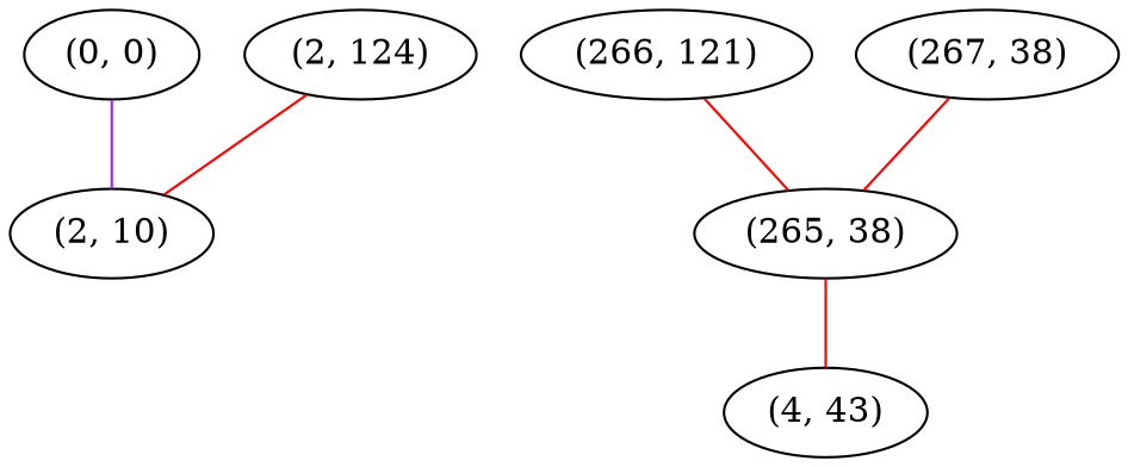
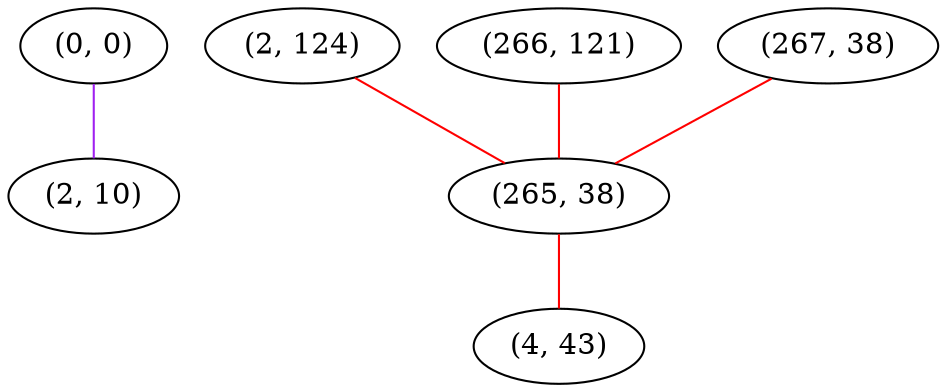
  graph {
    edge [color=red weight=1]
    n1 [label="(2, 10)"]
    "(0, 0)"
    "(2, 124)"
    "(266, 121)"
    "(265, 38)"
    "(4, 43)"
    "(267, 38)"
    "(0, 0)" -- n1 [color=purple weight=4]
-   "(2, 124)" -- n1
+   "(2, 124)" -- "(265, 38)"
    "(266, 121)" -- "(265, 38)"
    "(265, 38)" -- "(4, 43)"
    "(267, 38)" -- "(265, 38)"
  }
